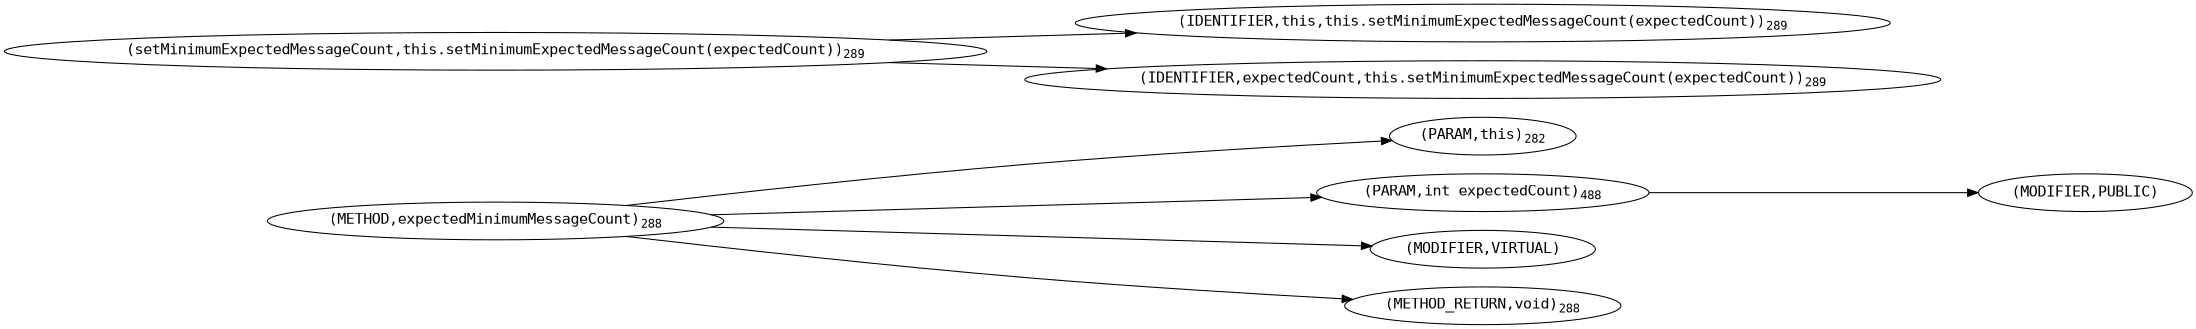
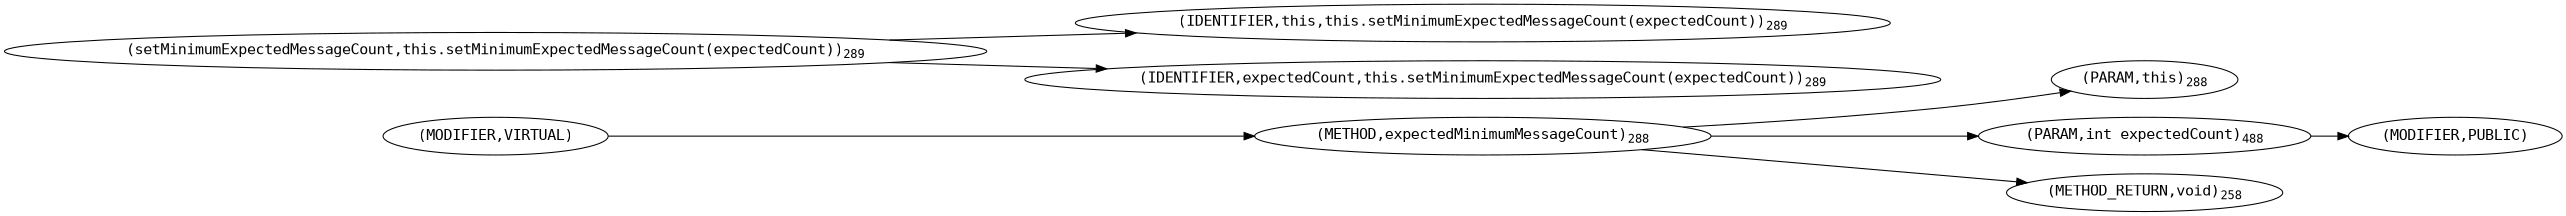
  digraph {
    fontname="DejaVu Sans Mono"
    rankdir=LR
    node [fontname="DejaVu Sans Mono"]
    edge [fontname="DejaVu Sans Mono"]
    n1 [label=<(METHOD,expectedMinimumMessageCount)<SUB>288</SUB>>]
-   n2 [label=<(PARAM,this)<SUB>282</SUB>>]
+   n2 [label=<(PARAM,this)<SUB>288</SUB>>]
    n3 [label=<(PARAM,int expectedCount)<SUB>488</SUB>>]
    n4 [label=<(MODIFIER,VIRTUAL)>]
-   n5 [label=<(METHOD_RETURN,void)<SUB>288</SUB>>]
+   n5 [label=<(METHOD_RETURN,void)<SUB>258</SUB>>]
    n6 [label=<(MODIFIER,PUBLIC)>]
    n7 [label=<(setMinimumExpectedMessageCount,this.setMinimumExpectedMessageCount(expectedCount))<SUB>289</SUB>>]
    n8 [label=<(IDENTIFIER,this,this.setMinimumExpectedMessageCount(expectedCount))<SUB>289</SUB>>]
    n9 [label=<(IDENTIFIER,expectedCount,this.setMinimumExpectedMessageCount(expectedCount))<SUB>289</SUB>>]
    n1 -> n2
    n1 -> n3
-   n1 -> n4
+   n4 -> n1
    n1 -> n5
    n3 -> n6
    n7 -> n8
    n7 -> n9
  }
